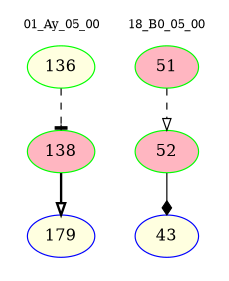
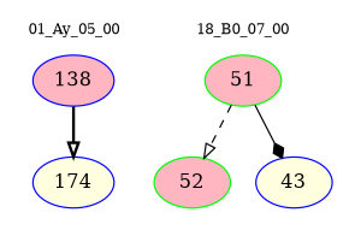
  digraph {
    node [color=green fillcolor=lightyellow style=filled]
    edge [arrowhead=onormal color=black style=dashed]
-   n1 [label=136]
-   n2 [fillcolor=lightpink label=138]
-   n3 [color=blue label=179]
+   n2 [color=blue fillcolor=lightpink label=138]
+   n3 [color=blue label=174]
    n4 [fillcolor=lightpink label=51]
    n5 [fillcolor=lightpink label=52]
    n6 [color=blue label=43]
    subgraph cluster_1 {
      color=white
      fontsize=10
      label="01_Ay_05_00"
-     n1
      n2
      n3
    }
    subgraph cluster_2 {
      color=white
      fontsize=10
-     label="18_B0_05_00"
+     label="18_B0_07_00"
      n4
      n5
      n6
    }
-   n1 -> n2 [arrowhead=tee]
    n2 -> n3 [style=bold]
    n4 -> n5
-   n5 -> n6 [arrowhead=diamond style=solid]
+   n4 -> n6 [arrowhead=diamond style=solid]
  }
